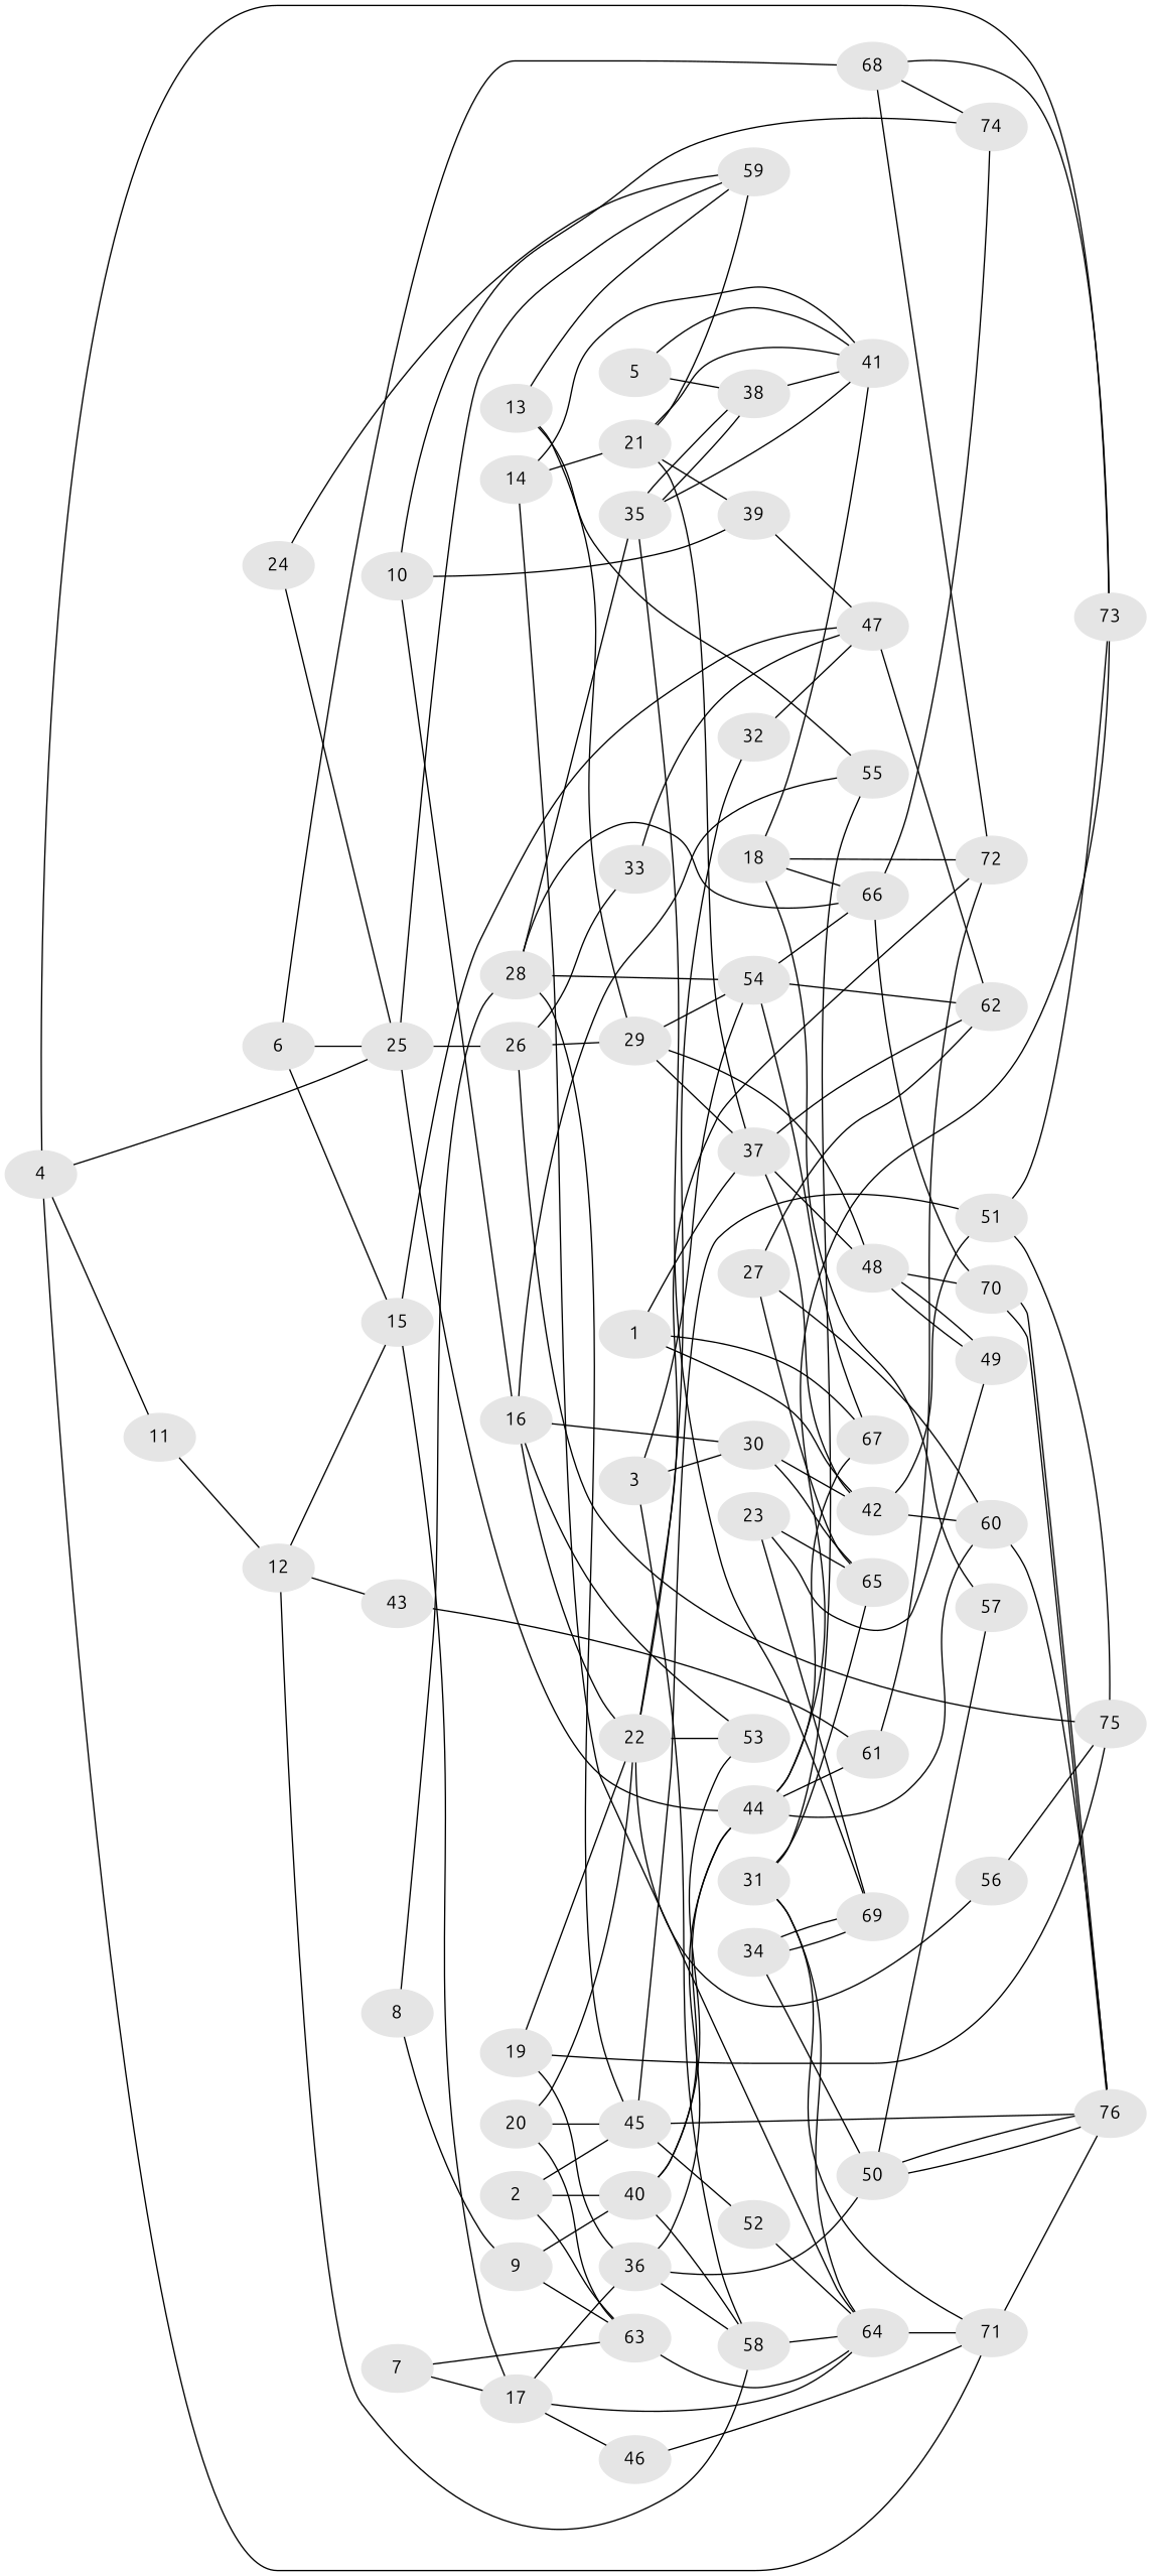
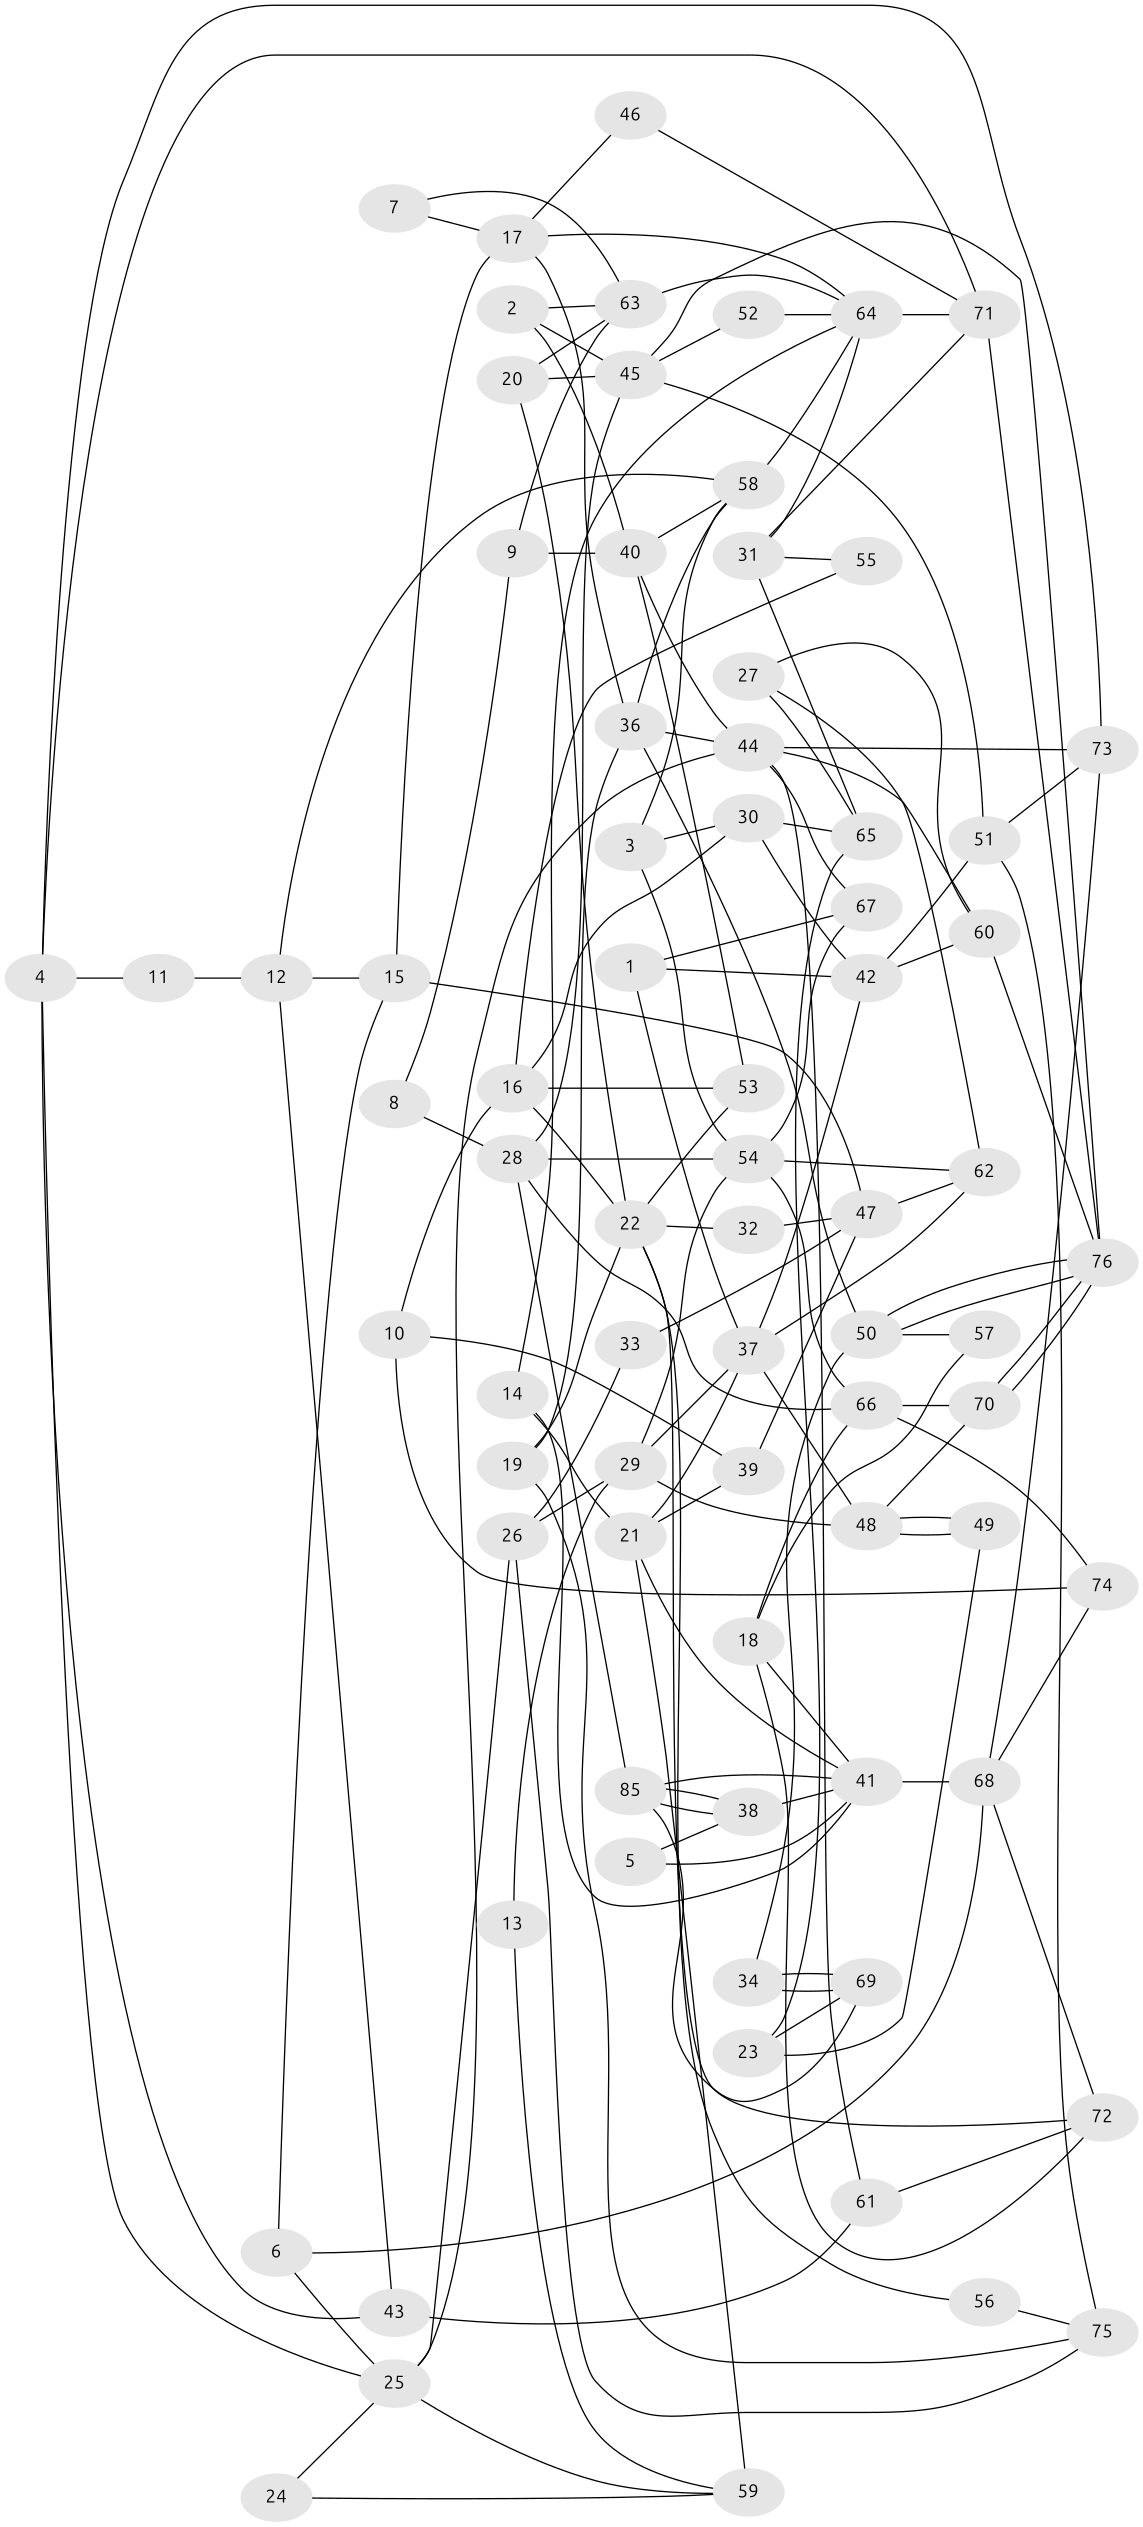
  graph {
    fontname=Ubuntu
    rankdir=LR
    node [color=gray90 fontname=Ubuntu style=filled]
    edge [fontname=Ubuntu]
    1
    37
    42
    67
    62
    48
    60
    51
    2
    40
    45
    63
    58
    53
    44
    52
    76
    64
    3
    30
    54
    65
    66
    4
    11
    25
    43
    71
    73
    12
    59
    26
    61
    5
    38
    41
    68
    6
    15
    17
    47
    74
    72
    7
    36
    46
    8
    9
    28
-   35
+   35 [label=85]
    10
    16
    39
    55
    22
    13
    29
    14
    21
    32
    56
    50
    18
    57
    70
    19
    75
    20
    23
    49
    69
    24
    33
    27
    31
    34
    1 -- 37
    1 -- 42
    1 -- 67
    37 -- 42
    37 -- 62
    37 -- 48
    42 -- 60
    42 -- 51
    48 -- 70
    48 -- 49
    48 -- 49
    60 -- 76
    51 -- 73
    51 -- 75
    2 -- 40
    2 -- 45
    2 -- 63
    40 -- 58
    40 -- 53
    40 -- 44
    45 -- 51
    45 -- 52
    45 -- 76
    63 -- 64
    58 -- 64
    44 -- 67
    44 -- 60
    44 -- 73
    44 -- 61
    52 -- 64
    64 -- 71
    3 -- 58
    3 -- 30
    3 -- 54
    30 -- 42
    30 -- 65
    54 -- 67
    54 -- 62
    54 -- 66
    66 -- 74
    66 -- 70
    4 -- 11
    4 -- 25
+   4 -- 43
    4 -- 71
    4 -- 73
    11 -- 12
    25 -- 44
    25 -- 59
    25 -- 26
    43 -- 61
    71 -- 76
    12 -- 58
    12 -- 43
    12 -- 15
    26 -- 29
    26 -- 75
    26 -- 33
    61 -- 72
    5 -- 38
    5 -- 41
    38 -- 41
+   41 -- 68
    68 -- 73
    68 -- 74
    68 -- 72
    6 -- 25
    6 -- 68
    6 -- 15
    15 -- 17
    15 -- 47
    17 -- 64
    17 -- 36
    17 -- 46
    47 -- 62
    7 -- 63
    7 -- 17
    36 -- 58
    36 -- 44
    36 -- 50
    46 -- 71
    8 -- 9
    8 -- 28
    9 -- 40
    9 -- 63
    28 -- 45
    28 -- 54
    28 -- 66
    28 -- 35
    35 -- 38
    35 -- 38
    35 -- 41
    35 -- 69
    10 -- 74
    10 -- 16
    10 -- 39
    16 -- 53
    16 -- 30
    16 -- 55
    16 -- 22
    39 -- 47
    22 -- 53
    22 -- 72
    22 -- 32
    22 -- 56
    13 -- 59
-   13 -- 55
    13 -- 29
    29 -- 37
    29 -- 48
    29 -- 54
    14 -- 64
    14 -- 41
    14 -- 21
    21 -- 37
    21 -- 59
    21 -- 41
    21 -- 39
    32 -- 47
    56 -- 75
    50 -- 76
    50 -- 76
    50 -- 57
    18 -- 66
    18 -- 41
    18 -- 72
    18 -- 57
    70 -- 76
    70 -- 76
    19 -- 36
    19 -- 22
    19 -- 75
    20 -- 45
    20 -- 63
    20 -- 22
    23 -- 65
    23 -- 49
    23 -- 69
    24 -- 25
    24 -- 59
    33 -- 47
    27 -- 62
    27 -- 60
    27 -- 65
    31 -- 64
    31 -- 65
    31 -- 71
    31 -- 55
    34 -- 50
    34 -- 69
    34 -- 69
  }
